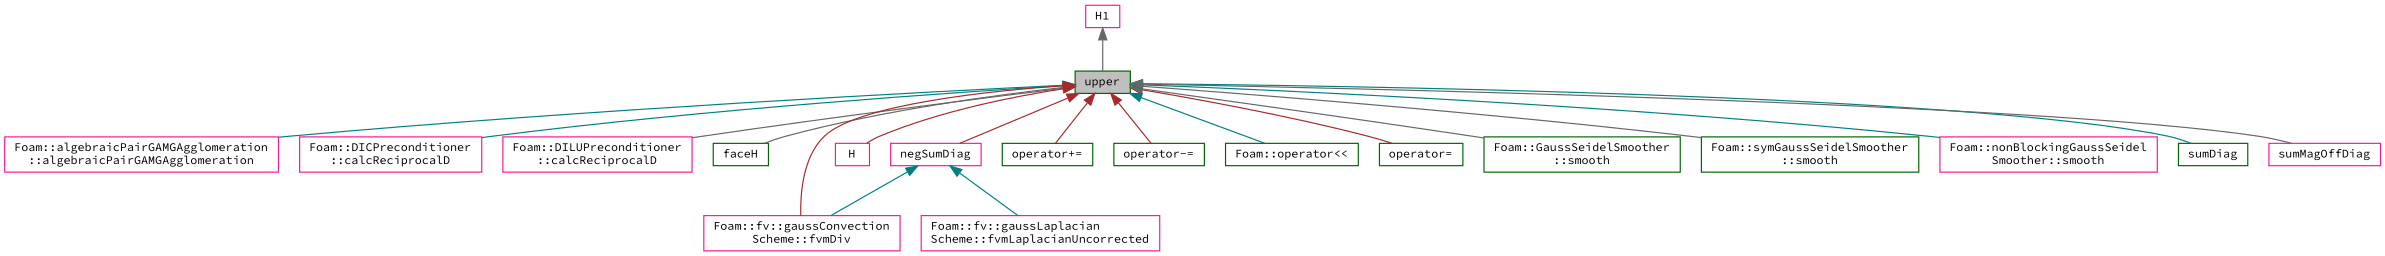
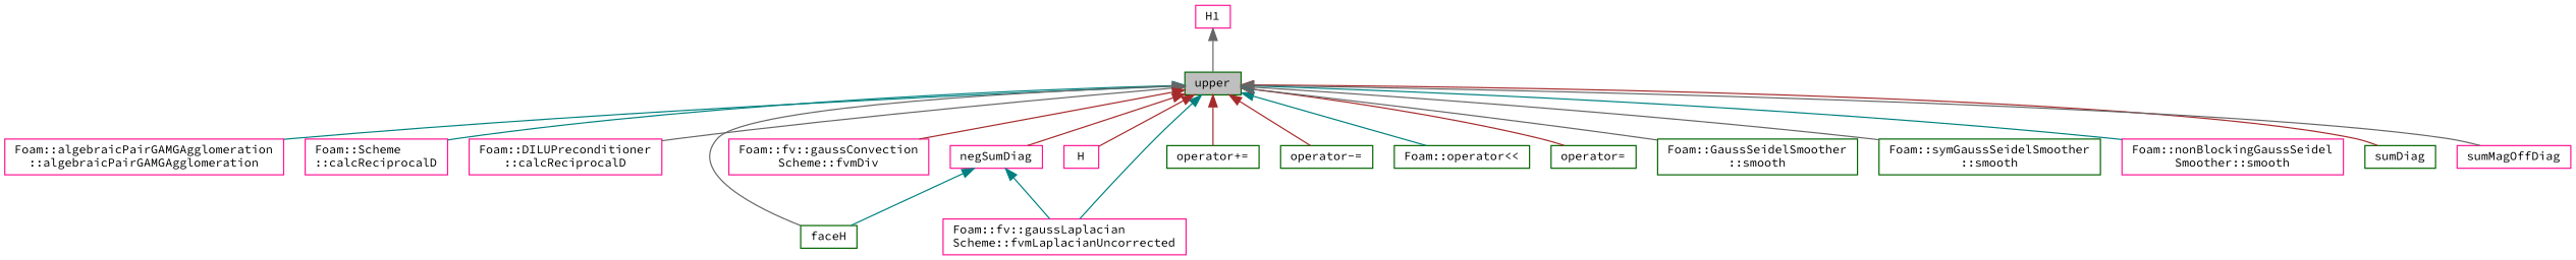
  digraph {
    fontname="Source Code Pro"
    rankdir=TB
    node [color=deeppink fontname="Source Code Pro" fontsize=10 shape=record]
    edge [color=teal dir=back fontname="Source Code Pro" fontsize=10 labelfontname=FreeSans labelfontsize=10 style=solid]
    n1 [color=darkgreen fillcolor=grey75 fontcolor=black height=0.2 label=upper style=filled width=0.4]
    n2 [height=0.2 label="Foam::algebraicPairGAMGAgglomeration\l::algebraicPairGAMGAgglomeration" width=0.4]
-   n3 [height=0.2 label="Foam::DICPreconditioner\l::calcReciprocalD" width=0.4]
+   n3 [height=0.2 label="Foam::Scheme\l::calcReciprocalD" width=0.4]
    n4 [height=0.2 label="Foam::DILUPreconditioner\l::calcReciprocalD" width=0.4]
    n5 [color=darkgreen height=0.2 label=faceH width=0.4]
    n6 [height=0.2 label="Foam::fv::gaussConvection\lScheme::fvmDiv" width=0.4]
    n7 [height=0.2 label="Foam::fv::gaussLaplacian\lScheme::fvmLaplacianUncorrected" width=0.4]
    n8 [height=0.2 label=H width=0.4]
    n9 [height=0.2 label=negSumDiag width=0.4]
    n10 [color=darkgreen height=0.2 label="operator+=" width=0.4]
    n11 [color=darkgreen height=0.2 label="operator-=" width=0.4]
    n12 [color=darkgreen height=0.2 label="Foam::operator\<\<" width=0.4]
    n13 [color=darkgreen height=0.2 label="operator=" width=0.4]
    n14 [color=darkgreen height=0.2 label="Foam::GaussSeidelSmoother\l::smooth" width=0.4]
    n15 [color=darkgreen height=0.2 label="Foam::symGaussSeidelSmoother\l::smooth" width=0.4]
    n16 [height=0.2 label="Foam::nonBlockingGaussSeidel\lSmoother::smooth" width=0.4]
    n17 [color=darkgreen height=0.2 label=sumDiag width=0.4]
    n18 [height=0.2 label=sumMagOffDiag width=0.4]
    n19 [height=0.2 label=H1 width=0.4]
    n1 -> n2
    n1 -> n3
    n1 -> n4 [color=gray40]
    n1 -> n5 [color=gray40]
    n1 -> n6 [color=brown]
+   n1 -> n7
    n1 -> n8 [color=brown]
    n1 -> n9 [color=brown]
    n1 -> n10 [color=brown]
    n1 -> n11 [color=brown]
    n1 -> n12
    n1 -> n13 [color=brown]
    n1 -> n14 [color=gray40]
    n1 -> n15 [color=gray40]
    n1 -> n16
-   n1 -> n17
+   n1 -> n17 [color=brown]
    n1 -> n18 [color=gray40]
-   n9 -> n6
+   n9 -> n5
    n9 -> n7
    n19 -> n1 [color=gray40]
  }
